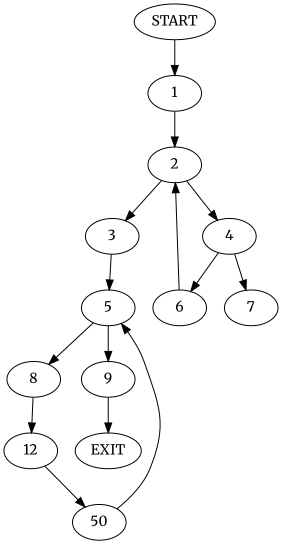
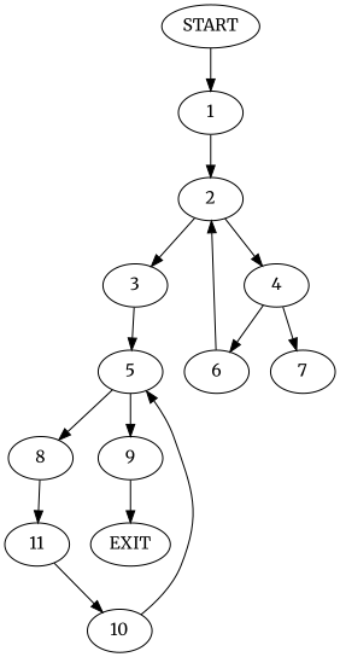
  digraph {
    fontname=Merriweather
    node [fontname=Merriweather]
    edge [fontname=Merriweather]
    n1 [label=START]
    1
    2
    n4 [label=EXIT]
    3
    4
    5
    6
    7
    8
    9
-   11 [label=12]
-   10 [label=50]
+   11
+   10
    n1 -> 1
    1 -> 2
    2 -> 3
    2 -> 4
    3 -> 5
    4 -> 6
    4 -> 7
    5 -> 8
    5 -> 9
    6 -> 2
    8 -> 11
    9 -> n4
    11 -> 10
    10 -> 5
  }
